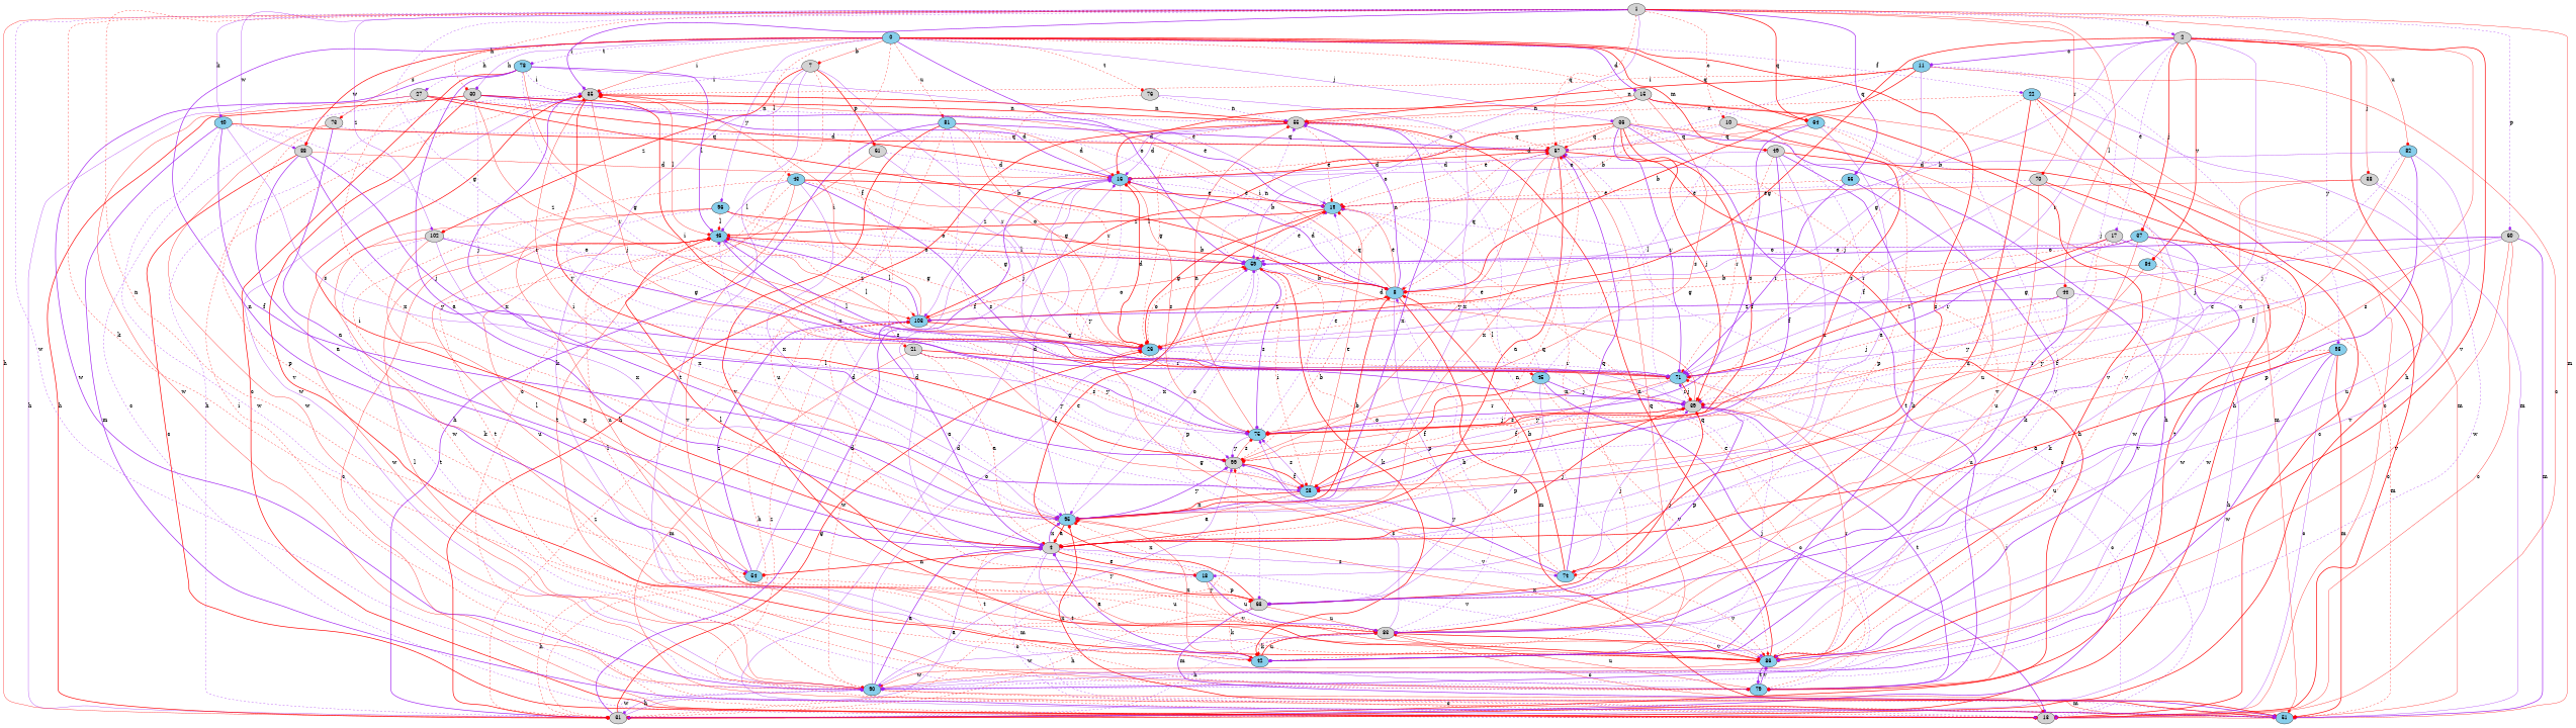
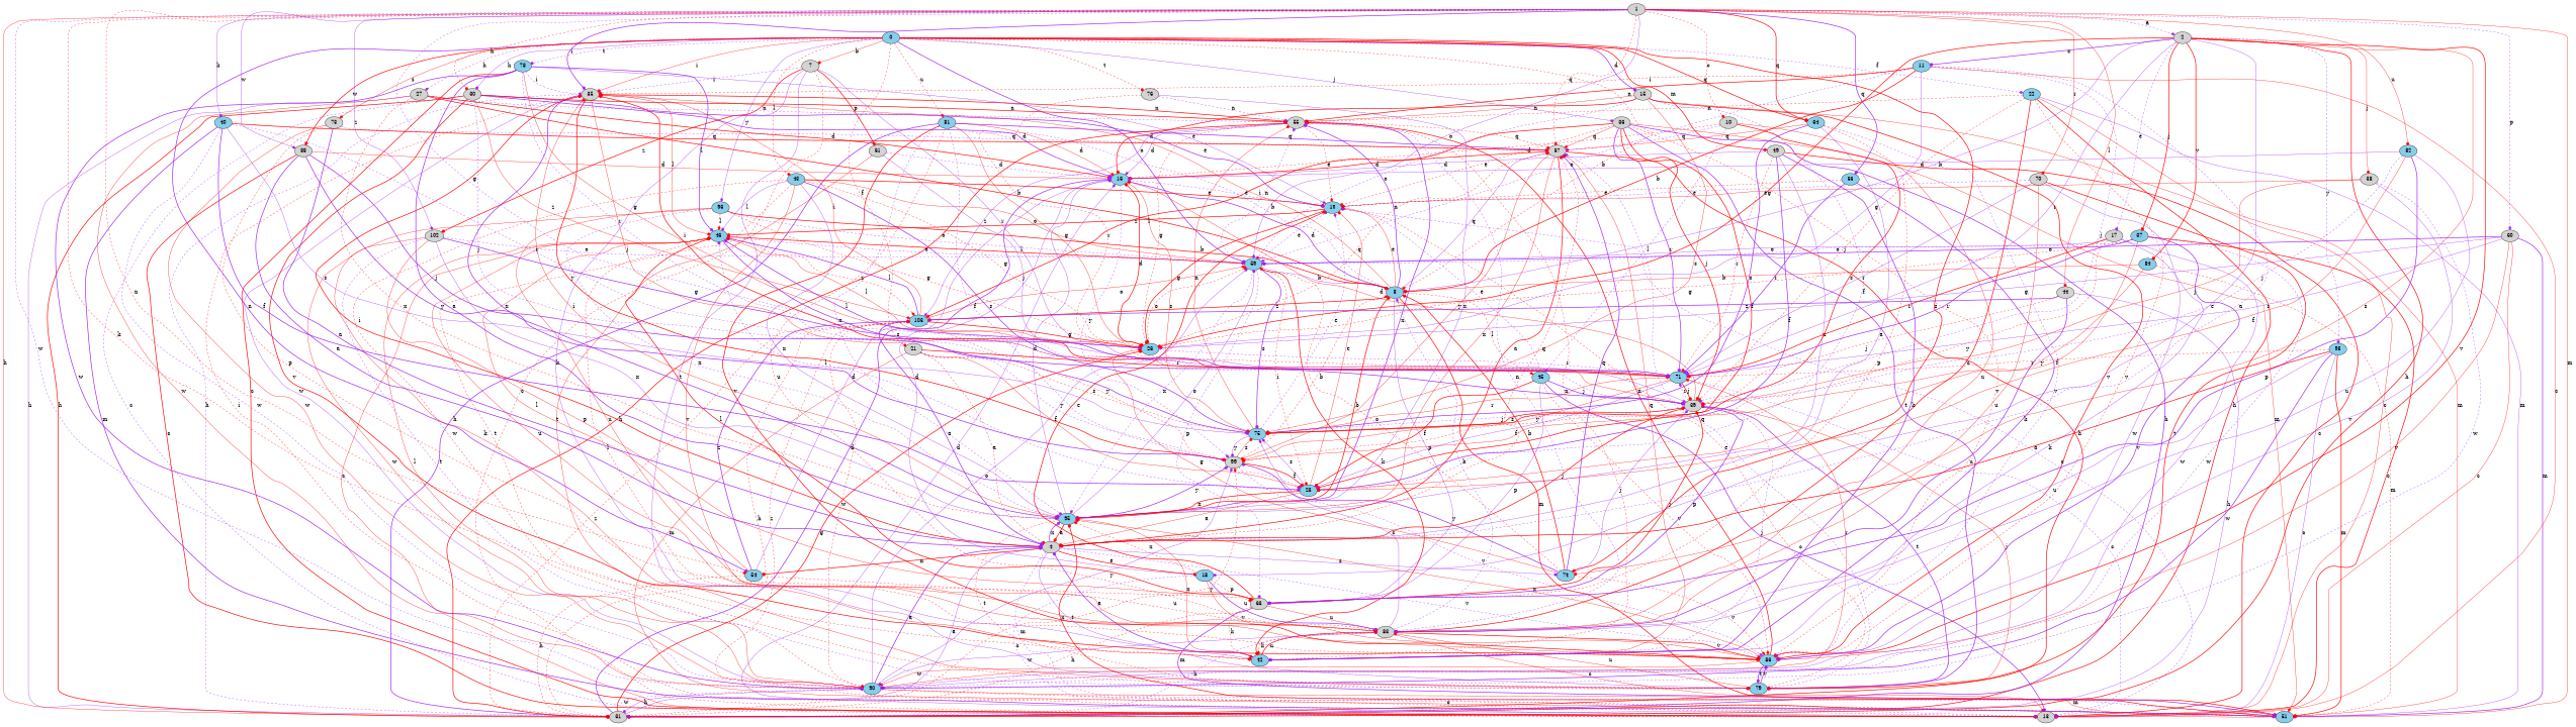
  strict digraph {
    node [fillcolor=skyblue style=filled]
    edge [arrowhead=dot color=red style=solid]
    7 [fillcolor=lightgrey]
    0
    8
    15 [fillcolor=lightgrey]
    21 [fillcolor=lightgrey]
    22
    27 [fillcolor=lightgrey]
    30 [fillcolor=lightgrey]
    35 [fillcolor=lightgrey]
    36 [fillcolor=lightgrey]
    43
    49 [fillcolor=lightgrey]
    54
    59
    64
    73 [fillcolor=lightgrey]
    74
    76 [fillcolor=lightgrey]
    78
    81
    88 [fillcolor=lightgrey]
    96
    42
    102 [fillcolor=lightgrey]
    71
    79
    13 [fillcolor=lightgrey]
    61 [fillcolor=lightgrey]
    51
    67 [fillcolor=lightgrey]
    16
    19
    45
    55 [fillcolor=lightgrey]
    63 [fillcolor=lightgrey]
    103
    86
    75
    23
    4 [fillcolor=lightgrey]
    99 [fillcolor=lightgrey]
    31 [fillcolor=lightgrey]
    39 [fillcolor=lightgrey]
    83 [fillcolor=lightgrey]
    90
    95
    46
    26
    1 [fillcolor=lightgrey]
    2 [fillcolor=lightgrey]
    10 [fillcolor=lightgrey]
    40
    44 [fillcolor=lightgrey]
    60 [fillcolor=lightgrey]
    66
    70 [fillcolor=lightgrey]
    82
    11
    17 [fillcolor=lightgrey]
    18
    37
    38 [fillcolor=lightgrey]
    84
    98
    7 -> 35 [color=purple label=i style=dashed]
    7 -> 42 [color=purple label=k]
    7 -> 102 [arrowhead=diamond label=z style=bold]
    7 -> 71 [color=purple label=r]
    7 -> 79 [color=purple label=t]
    7 -> 13 [label=c style=dashed]
    7 -> 61 [arrowhead=diamond label=p style=bold]
    0 -> 7 [label=b]
    0 -> 8 [arrowhead=diamond label=b style=dashed]
    0 -> 15 [color=purple label=d style=bold]
    0 -> 21 [label=f style=dashed]
    0 -> 22 [arrowhead=diamond color=purple label=f style=dashed]
    0 -> 27 [arrowhead=diamond color=purple label=h style=dashed]
    0 -> 30 [color=purple label=h]
    0 -> 35 [label=i]
    0 -> 36 [color=purple label=j]
    0 -> 43 [label=l style=dashed]
    0 -> 49 [arrowhead=diamond label=m style=bold]
    0 -> 54 [color=purple label=n style=bold]
    0 -> 59 [color=purple label=o style=bold]
    0 -> 64 [label=q style=bold]
    0 -> 73 [arrowhead=diamond label=s]
    0 -> 74 [arrowhead=diamond label=s style=bold]
    0 -> 76 [label=t style=dashed]
    0 -> 78 [color=purple label=t style=dashed]
    0 -> 81 [arrowhead=diamond label=u style=dashed]
    0 -> 88 [arrowhead=diamond label=w style=bold]
    0 -> 96 [arrowhead=diamond color=purple label=y]
    8 -> 35 [arrowhead=diamond label=i]
    8 -> 51 [label=m style=bold]
    8 -> 67 [arrowhead=diamond color=purple label=q]
    8 -> 16 [color=purple label=d style=bold]
    8 -> 19 [arrowhead=diamond label=e]
    8 -> 45 [arrowhead=diamond label=l style=dashed]
    8 -> 55 [color=purple label=n style=bold]
    8 -> 63 [arrowhead=diamond color=purple label=p]
    8 -> 103 [label=z style=bold]
    15 -> 59 [color=purple label=o style=dashed]
    15 -> 51 [arrowhead=diamond label=m]
    15 -> 16 [label=d style=bold]
    15 -> 55 [arrowhead=diamond label=n]
    15 -> 86 [arrowhead=diamond label=v style=bold]
    15 -> 75 [arrowhead=diamond label=s]
    15 -> 23 [color=purple label=f style=dashed]
    21 -> 71 [arrowhead=diamond label=r style=bold]
    21 -> 51 [arrowhead=diamond label=m]
    21 -> 75 [arrowhead=diamond label=s style=dashed]
    21 -> 23 [arrowhead=diamond label=f]
    21 -> 4 [label=a style=dashed]
    21 -> 99 [arrowhead=diamond color=purple label=y style=dashed]
    22 -> 13 [label=c]
    22 -> 51 [color=purple label=m]
    22 -> 55 [label=n style=dashed]
    22 -> 86 [label=v style=dashed]
    22 -> 31 [arrowhead=diamond label=h style=bold]
    22 -> 39 [arrowhead=diamond label=j style=dashed]
    22 -> 83 [label=u style=bold]
    27 -> 8 [label=b style=bold]
    27 -> 16 [arrowhead=diamond label=d style=bold]
    27 -> 55 [arrowhead=diamond color=purple label=n style=dashed]
    27 -> 31 [arrowhead=diamond color=purple label=h]
    27 -> 90 [arrowhead=diamond label=w]
    27 -> 95 [arrowhead=diamond label=x style=dashed]
    30 -> 13 [color=purple label=c style=dashed]
    30 -> 16 [arrowhead=diamond color=purple label=d style=bold]
    30 -> 19 [color=purple label=e style=bold]
    30 -> 55 [arrowhead=diamond label=n style=bold]
    30 -> 103 [arrowhead=diamond label=z]
    30 -> 86 [arrowhead=diamond label=v style=bold]
    30 -> 31 [arrowhead=diamond label=h style=bold]
    30 -> 39 [arrowhead=diamond color=purple label=j style=dashed]
    35 -> 55 [arrowhead=diamond label=n style=bold]
    35 -> 99 [label=y style=bold]
    35 -> 31 [color=purple label=h style=dashed]
    35 -> 39 [arrowhead=diamond label=j]
    35 -> 90 [color=purple label=w]
    35 -> 95 [arrowhead=diamond color=purple label=x style=bold]
    35 -> 46 [label=l]
    36 -> 71 [color=purple label=r style=bold]
    36 -> 79 [arrowhead=diamond color=purple label=t style=bold]
    36 -> 51 [arrowhead=diamond label=m]
    36 -> 67 [arrowhead=diamond label=q]
    36 -> 19 [label=e style=dashed]
    36 -> 103 [arrowhead=diamond label=z style=bold]
    36 -> 86 [label=v style=dashed]
    36 -> 23 [arrowhead=diamond label=f style=bold]
    36 -> 31 [arrowhead=diamond color=purple label=h style=bold]
    36 -> 39 [arrowhead=diamond label=j style=bold]
    43 -> 59 [arrowhead=diamond label=o]
    43 -> 79 [arrowhead=diamond label=t style=dashed]
    43 -> 19 [label=e style=bold]
    43 -> 86 [arrowhead=diamond label=v]
    43 -> 75 [color=purple label=s style=bold]
    43 -> 90 [label=w style=dashed]
    43 -> 95 [color=purple label=x]
    43 -> 46 [color=purple label=l]
    43 -> 26 [label=g style=dashed]
    49 -> 42 [color=purple label=k style=bold]
    49 -> 71 [arrowhead=diamond label=r style=dashed]
    49 -> 13 [arrowhead=diamond label=c style=bold]
    49 -> 16 [color=purple label=d]
    49 -> 23 [color=purple label=f style=bold]
    49 -> 95 [color=purple label=x]
    54 -> 16 [color=purple label=d]
    54 -> 103 [color=purple label=z style=bold]
    54 -> 31 [label=h style=dashed]
    54 -> 83 [arrowhead=diamond label=u style=dashed]
    54 -> 46 [arrowhead=diamond label=l]
    59 -> 8 [color=purple label=b]
    59 -> 42 [label=k style=bold]
    59 -> 19 [color=purple label=e style=dashed]
    59 -> 55 [color=purple label=n style=dashed]
    59 -> 63 [color=purple label=p style=dashed]
    59 -> 75 [color=purple label=s style=bold]
    59 -> 23 [label=i style=dashed]
    59 -> 95 [arrowhead=diamond color=purple label=x style=dashed]
    59 -> 46 [label=l style=bold]
    64 -> 67 [label=q]
    64 -> 63 [arrowhead=diamond label=p style=dashed]
    64 -> 86 [arrowhead=diamond color=purple label=v style=dashed]
    64 -> 75 [arrowhead=diamond color=purple label=s style=bold]
    64 -> 4 [color=purple label=a]
    73 -> 67 [color=purple label=q style=dashed]
    73 -> 63 [label=p style=dashed]
    73 -> 4 [arrowhead=diamond color=purple label=a style=bold]
    73 -> 90 [label=w]
    74 -> 8 [arrowhead=diamond label=b style=bold]
    74 -> 59 [arrowhead=diamond label=o style=dashed]
    74 -> 67 [color=purple label=q style=bold]
    74 -> 86 [arrowhead=diamond label=v style=dashed]
    74 -> 99 [color=purple label=y style=bold]
    74 -> 39 [arrowhead=diamond color=purple label=j]
    74 -> 26 [arrowhead=diamond label=g]
    76 -> 71 [label=r style=dashed]
    76 -> 55 [arrowhead=diamond color=purple label=n style=dashed]
    76 -> 95 [color=purple label=x]
    78 -> 35 [color=purple label=i style=dashed]
    78 -> 71 [arrowhead=diamond color=purple label=r style=dashed]
    78 -> 13 [arrowhead=diamond label=c style=bold]
    78 -> 19 [arrowhead=diamond color=purple label=e]
    78 -> 4 [color=purple label=a style=bold]
    78 -> 90 [color=purple label=w style=bold]
    78 -> 46 [arrowhead=diamond color=purple label=l style=bold]
    78 -> 26 [label=g]
    81 -> 8 [arrowhead=diamond color=purple label=b style=dashed]
    81 -> 67 [arrowhead=diamond color=purple label=q style=bold]
    81 -> 16 [label=d]
    81 -> 86 [label=v style=bold]
    81 -> 23 [color=purple label=f style=dashed]
    81 -> 31 [arrowhead=diamond color=purple label=h style=bold]
    81 -> 83 [arrowhead=diamond label=u style=dashed]
    81 -> 95 [color=purple label=x style=dashed]
    81 -> 26 [arrowhead=diamond label=g]
    88 -> 13 [arrowhead=diamond label=c style=bold]
    88 -> 16 [arrowhead=diamond label=d]
    88 -> 4 [color=purple label=a style=bold]
    88 -> 99 [arrowhead=diamond color=purple label=y style=bold]
    88 -> 39 [arrowhead=diamond color=purple label=j style=bold]
    96 -> 8 [arrowhead=diamond label=b style=bold]
    96 -> 59 [color=purple label=o style=dashed]
    96 -> 42 [arrowhead=diamond label=k]
    96 -> 83 [label=u]
    96 -> 95 [arrowhead=diamond color=purple label=x style=dashed]
    96 -> 46 [arrowhead=diamond label=l style=dashed]
    96 -> 26 [arrowhead=diamond label=g style=dashed]
    42 -> 67 [label=q]
    42 -> 55 [arrowhead=diamond label=n style=dashed]
    42 -> 4 [color=purple label=a style=bold]
    42 -> 39 [color=purple label=j style=dashed]
    42 -> 83 [label=u style=bold]
    42 -> 95 [arrowhead=diamond label=x]
    102 -> 59 [arrowhead=diamond color=purple label=o style=dashed]
    102 -> 79 [arrowhead=diamond color=purple label=t style=dashed]
    102 -> 63 [arrowhead=diamond label=p]
    102 -> 90 [label=w]
    102 -> 95 [arrowhead=diamond color=purple label=x]
    102 -> 26 [color=purple label=g style=bold]
    71 -> 35 [arrowhead=diamond label=i style=bold]
    71 -> 13 [color=purple label=c style=dashed]
    71 -> 23 [color=purple label=f]
    71 -> 99 [arrowhead=diamond label=y]
    71 -> 39 [label=j style=bold]
    71 -> 46 [color=purple label=l style=bold]
-   79 -> 67 [color=purple label=q style=dashed]
+   79 -> 67 [arrowhead=diamond color=purple label=q style=dashed]
    79 -> 19 [label=e style=dashed]
    79 -> 86 [color=purple label=v style=bold]
    79 -> 39 [label=j]
    79 -> 83 [label=u]
    13 -> 16 [arrowhead=diamond color=purple label=d]
    61 -> 79 [label=t]
    61 -> 16 [color=purple label=d style=dashed]
    61 -> 39 [arrowhead=diamond color=purple label=j]
    51 -> 35 [arrowhead=diamond label=i style=dashed]
    51 -> 103 [label=z style=dashed]
    51 -> 95 [label=x style=bold]
    67 -> 16 [arrowhead=diamond label=d style=bold]
    67 -> 4 [arrowhead=diamond label=a style=bold]
    67 -> 99 [label=y]
    67 -> 31 [arrowhead=diamond label=h style=bold]
    67 -> 95 [label=x]
    16 -> 19 [arrowhead=diamond color=purple label=e style=dashed]
    16 -> 75 [label=s]
    16 -> 99 [arrowhead=diamond color=purple label=y style=dashed]
    19 -> 13 [arrowhead=diamond color=purple label=c style=dashed]
    19 -> 46 [label=l style=bold]
    19 -> 26 [arrowhead=diamond label=g style=bold]
    45 -> 13 [color=purple label=c style=bold]
    45 -> 19 [arrowhead=diamond color=purple label=e style=dashed]
    45 -> 63 [color=purple label=p]
    45 -> 86 [arrowhead=diamond label=v style=dashed]
    45 -> 23 [arrowhead=diamond label=f style=bold]
    45 -> 39 [color=purple label=j style=bold]
    55 -> 67 [label=q style=dashed]
    55 -> 16 [arrowhead=diamond color=purple label=d]
    55 -> 19 [arrowhead=diamond label=e style=dashed]
    55 -> 103 [arrowhead=diamond color=purple label=z]
    55 -> 31 [label=h style=bold]
    55 -> 95 [arrowhead=diamond color=purple label=x style=bold]
    55 -> 26 [label=g style=dashed]
    63 -> 42 [arrowhead=diamond label=k style=dashed]
    63 -> 51 [arrowhead=diamond color=purple label=m style=bold]
    63 -> 19 [arrowhead=diamond label=e style=bold]
    63 -> 31 [label=h style=dashed]
    63 -> 39 [arrowhead=diamond label=j style=bold]
    63 -> 83 [label=u]
    63 -> 46 [arrowhead=diamond label=l style=bold]
    103 -> 35 [arrowhead=diamond label=i]
    103 -> 59 [arrowhead=diamond label=o]
    103 -> 4 [arrowhead=diamond color=purple label=a style=bold]
    103 -> 99 [arrowhead=diamond label=y style=dashed]
    103 -> 31 [arrowhead=diamond label=h style=dashed]
    103 -> 90 [label=w style=dashed]
    103 -> 46 [arrowhead=diamond color=purple label=l style=bold]
    103 -> 26 [label=g style=bold]
    86 -> 79 [arrowhead=diamond color=purple label=t style=bold]
    86 -> 55 [arrowhead=diamond label=n style=bold]
    86 -> 90 [arrowhead=diamond label=w]
    86 -> 95 [label=x]
    86 -> 46 [label=l style=dashed]
    75 -> 71 [arrowhead=diamond label=r]
    75 -> 19 [arrowhead=diamond color=purple label=e style=dashed]
    75 -> 55 [label=n]
    75 -> 99 [color=purple label=y]
    75 -> 39 [color=purple label=j style=dashed]
    23 -> 19 [label=e]
    23 -> 75 [arrowhead=diamond color=purple label=s]
    23 -> 4 [label=a]
    23 -> 95 [arrowhead=diamond label=x style=bold]
    23 -> 46 [color=purple label=l style=dashed]
    4 -> 35 [arrowhead=diamond label=i style=bold]
    4 -> 54 [label=n style=bold]
    4 -> 74 [color=purple label=s]
    4 -> 79 [color=purple label=t]
    4 -> 51 [color=purple label=m style=dashed]
    4 -> 67 [label=q style=dashed]
    4 -> 86 [arrowhead=diamond color=purple label=v style=dashed]
    4 -> 39 [arrowhead=diamond label=j style=bold]
    4 -> 95 [arrowhead=diamond color=purple label=x style=bold]
    4 -> 18 [label=e style=bold]
    99 -> 8 [arrowhead=diamond label=b style=dashed]
    99 -> 86 [arrowhead=diamond color=purple label=v style=dashed]
    99 -> 75 [label=s]
    99 -> 23 [label=f style=bold]
    31 -> 16 [color=purple label=d style=bold]
    31 -> 103 [label=z style=dashed]
    31 -> 4 [arrowhead=diamond color=purple label=a]
    31 -> 99 [arrowhead=diamond label=y style=dashed]
    31 -> 90 [color=purple label=w style=dashed]
    31 -> 26 [label=g style=bold]
    39 -> 71 [arrowhead=diamond color=purple label=r style=dashed]
    39 -> 79 [color=purple label=t style=bold]
    39 -> 16 [label=d]
    39 -> 63 [color=purple label=p style=bold]
    39 -> 75 [arrowhead=diamond label=s style=bold]
    83 -> 8 [arrowhead=diamond color=purple label=b style=dashed]
    83 -> 42 [arrowhead=diamond label=k style=dashed]
    83 -> 13 [label=c]
    83 -> 55 [color=purple label=n style=dashed]
    83 -> 86 [label=v style=bold]
    83 -> 75 [arrowhead=diamond color=purple label=s]
    83 -> 31 [color=purple label=h style=dashed]
    83 -> 90 [color=purple label=w]
    90 -> 59 [arrowhead=diamond color=purple label=o]
    90 -> 71 [label=r]
    90 -> 13 [label=c style=dashed]
    90 -> 51 [arrowhead=diamond label=m]
    90 -> 4 [color=purple label=a style=bold]
    90 -> 99 [arrowhead=diamond color=purple label=y]
    90 -> 31 [color=purple label=h]
    90 -> 46 [label=l]
    95 -> 8 [label=b style=bold]
    95 -> 35 [label=i]
    95 -> 59 [color=purple label=o]
    95 -> 79 [label=t style=dashed]
    95 -> 16 [color=purple label=d]
    95 -> 4 [arrowhead=diamond label=a style=bold]
    95 -> 99 [arrowhead=diamond color=purple label=y style=bold]
    46 -> 59 [color=purple label=o style=dashed]
    46 -> 13 [label=c]
    46 -> 103 [arrowhead=diamond label=z style=dashed]
    46 -> 75 [arrowhead=diamond color=purple label=s style=bold]
    46 -> 83 [label=u]
    26 -> 59 [label=o style=dashed]
    26 -> 71 [arrowhead=diamond color=purple label=r style=dashed]
    26 -> 67 [label=q style=dashed]
    26 -> 16 [label=d style=bold]
    26 -> 46 [label=l]
    1 -> 30 [label=h style=dashed]
    1 -> 35 [arrowhead=diamond color=purple label=i style=bold]
    1 -> 54 [label=n style=dashed]
    1 -> 59 [arrowhead=diamond color=purple label=o]
    1 -> 64 [label=q style=bold]
    1 -> 88 [arrowhead=diamond color=purple label=w]
    1 -> 42 [label=k style=dashed]
    1 -> 102 [arrowhead=diamond color=purple label=z]
    1 -> 51 [label=m]
    1 -> 67 [label=q style=dashed]
    1 -> 31 [label=h]
    1 -> 90 [arrowhead=diamond color=purple label=w style=dashed]
    1 -> 26 [arrowhead=diamond color=purple label=g style=dashed]
    1 -> 2 [arrowhead=diamond color=purple label=a style=dashed]
    1 -> 10 [label=c style=dashed]
    1 -> 40 [color=purple label=k]
    1 -> 44 [label=l]
    1 -> 60 [arrowhead=diamond color=purple label=p style=dashed]
    1 -> 66 [arrowhead=diamond color=purple label=q style=bold]
    1 -> 70 [label=r]
    1 -> 82 [label=u]
    2 -> 8 [color=purple label=b]
    2 -> 74 [label=s]
    2 -> 71 [arrowhead=diamond color=purple label=r]
    2 -> 86 [label=v style=bold]
    2 -> 31 [label=h style=bold]
    2 -> 26 [label=g style=bold]
    2 -> 11 [color=purple label=c style=bold]
    2 -> 17 [color=purple label=e style=dashed]
    2 -> 18 [color=purple label=e]
    2 -> 37 [label=j style=bold]
    2 -> 38 [label=j]
    2 -> 84 [label=v style=bold]
    2 -> 98 [color=purple label=y style=dashed]
    10 -> 67 [color=purple label=q style=dashed]
    10 -> 16 [label=d style=dashed]
    10 -> 45 [arrowhead=diamond color=purple label=l style=dashed]
    10 -> 75 [label=s style=bold]
    10 -> 83 [arrowhead=diamond label=u]
    40 -> 71 [arrowhead=diamond color=purple label=r style=dashed]
    40 -> 51 [color=purple label=m style=bold]
    40 -> 67 [label=q style=bold]
    40 -> 75 [color=purple label=s]
    40 -> 23 [color=purple label=f style=bold]
    40 -> 90 [arrowhead=diamond color=purple label=w style=dashed]
    44 -> 103 [arrowhead=diamond color=purple label=z style=bold]
    44 -> 31 [arrowhead=diamond color=purple label=h]
    44 -> 39 [label=j style=dashed]
    44 -> 83 [arrowhead=diamond color=purple label=u style=bold]
    60 -> 59 [arrowhead=diamond color=purple label=o style=bold]
    60 -> 71 [color=purple label=r]
    60 -> 13 [label=c]
    60 -> 51 [arrowhead=diamond color=purple label=m style=bold]
    60 -> 86 [label=v]
    60 -> 26 [arrowhead=diamond color=purple label=g]
    66 -> 42 [arrowhead=diamond color=purple label=k style=bold]
    66 -> 71 [color=purple label=r style=bold]
    66 -> 19 [arrowhead=diamond label=e style=dashed]
    70 -> 71 [arrowhead=diamond color=purple label=r]
    70 -> 79 [label=t style=bold]
    70 -> 19 [color=purple label=e style=dashed]
    70 -> 83 [label=u]
    70 -> 90 [arrowhead=diamond color=purple label=w]
    82 -> 16 [color=purple label=d]
    82 -> 63 [arrowhead=diamond color=purple label=p style=bold]
    82 -> 23 [label=f]
    82 -> 39 [arrowhead=diamond color=purple label=j style=dashed]
    82 -> 83 [color=purple label=u]
    11 -> 8 [arrowhead=diamond label=b style=bold]
    11 -> 35 [label=i style=dashed]
    11 -> 59 [arrowhead=diamond color=purple label=o style=dashed]
    11 -> 13 [label=c]
    11 -> 55 [arrowhead=diamond label=n style=bold]
    11 -> 4 [arrowhead=diamond color=purple label=a style=dashed]
    11 -> 39 [color=purple label=j style=dashed]
    11 -> 26 [arrowhead=diamond color=purple label=g]
    17 -> 59 [color=purple label=o]
    17 -> 42 [arrowhead=diamond color=purple label=k]
    17 -> 71 [arrowhead=diamond label=r style=bold]
    17 -> 99 [label=y style=dashed]
    17 -> 90 [arrowhead=diamond color=purple label=w]
    18 -> 13 [arrowhead=diamond color=purple label=c style=dashed]
    18 -> 16 [color=purple label=d]
    18 -> 63 [label=p style=dashed]
    18 -> 86 [label=v]
    18 -> 83 [arrowhead=diamond color=purple label=u style=bold]
    18 -> 95 [label=x style=dashed]
    37 -> 59 [arrowhead=diamond color=purple label=o style=dashed]
    37 -> 71 [color=purple label=r style=bold]
    37 -> 13 [label=c style=bold]
    37 -> 86 [arrowhead=diamond color=purple label=v style=bold]
    37 -> 23 [label=f]
    37 -> 90 [color=purple label=w style=dashed]
    37 -> 26 [arrowhead=diamond label=g style=dashed]
    38 -> 19 [arrowhead=diamond label=e]
    38 -> 86 [color=purple label=v]
    38 -> 39 [label=j]
    38 -> 90 [color=purple label=w style=dashed]
    84 -> 8 [arrowhead=diamond label=b]
    84 -> 51 [label=m style=dashed]
    84 -> 99 [label=y]
    98 -> 71 [arrowhead=diamond label=r style=dashed]
    98 -> 13 [color=purple label=c]
    98 -> 51 [arrowhead=diamond label=m style=bold]
    98 -> 4 [arrowhead=diamond label=a style=bold]
    98 -> 83 [color=purple label=u]
    98 -> 90 [arrowhead=diamond color=purple label=w style=bold]
  }
